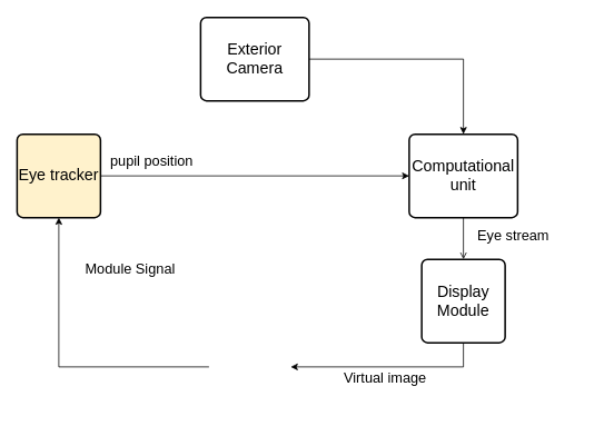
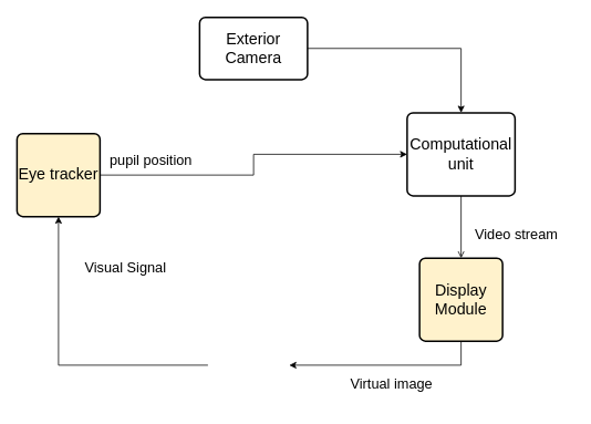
  <mxCell id="0" />
  <mxCell id="1" parent="0" />
  <mxCell id="2" style="edgeStyle=orthogonalEdgeStyle;rounded=0;orthogonalLoop=1;jettySize=auto;html=1;exitX=1;exitY=0.5;exitDx=0;exitDy=0;entryX=0;entryY=0.5;entryDx=0;entryDy=0;" parent="1" source="3" target="5" edge="1"><mxGeometry relative="1" as="geometry"><mxPoint x="280" y="60" as="targetPoint" /></mxGeometry></mxCell>
  <mxCell id="3" value="&lt;span id=&quot;docs-internal-guid-c69a7b36-7fff-ca42-4f69-aa0f96ac0ebd&quot;&gt;&lt;span style=&quot;font-family: &amp;#34;arial&amp;#34; ; background-color: transparent ; vertical-align: baseline ; white-space: pre-wrap&quot;&gt;&lt;font style=&quot;font-size: 19px&quot;&gt;Eye tracker&lt;/font&gt;&lt;/span&gt;&lt;/span&gt;" style="rounded=1;whiteSpace=wrap;html=1;absoluteArcSize=1;arcSize=14;strokeWidth=2;fillColor=#fff2cc;" parent="1" vertex="1"><mxGeometry x="20" y="160" width="100" height="100" as="geometry" /></mxCell>
  <mxCell id="4" style="edgeStyle=orthogonalEdgeStyle;rounded=0;orthogonalLoop=1;jettySize=auto;html=1;entryX=0.5;entryY=0;entryDx=0;entryDy=0;endArrow=open;" parent="1" source="5" target="7" edge="1"><mxGeometry relative="1" as="geometry" /></mxCell>
- <mxCell id="5" value="&lt;span id=&quot;docs-internal-guid-b947add7-7fff-3c34-f870-ee045d7527ad&quot;&gt;&lt;span style=&quot;font-family: &amp;#34;arial&amp;#34; ; background-color: transparent ; vertical-align: baseline ; white-space: pre-wrap&quot;&gt;&lt;font style=&quot;font-size: 19px&quot;&gt;Computational unit&lt;/font&gt;&lt;/span&gt;&lt;/span&gt;" style="rounded=1;whiteSpace=wrap;html=1;absoluteArcSize=1;arcSize=14;strokeWidth=2;" parent="1" vertex="1"><mxGeometry x="490" y="160" width="130" height="100" as="geometry" /></mxCell>
+ <mxCell id="5" value="&lt;span id=&quot;docs-internal-guid-b947add7-7fff-3c34-f870-ee045d7527ad&quot;&gt;&lt;span style=&quot;font-family: &amp;#34;arial&amp;#34; ; background-color: transparent ; vertical-align: baseline ; white-space: pre-wrap&quot;&gt;&lt;font style=&quot;font-size: 19px&quot;&gt;Computational unit&lt;/font&gt;&lt;/span&gt;&lt;/span&gt;" style="rounded=1;whiteSpace=wrap;html=1;absoluteArcSize=1;arcSize=14;strokeWidth=2;" parent="1" vertex="1"><mxGeometry x="490" y="135" width="130" height="100" as="geometry" /></mxCell>
  <mxCell id="6" style="edgeStyle=orthogonalEdgeStyle;rounded=0;orthogonalLoop=1;jettySize=auto;html=1;exitX=0.5;exitY=1;exitDx=0;exitDy=0;entryX=1;entryY=0.5;entryDx=0;entryDy=0;" parent="1" source="7" target="9" edge="1"><mxGeometry relative="1" as="geometry" /></mxCell>
- <mxCell id="7" value="&lt;span id=&quot;docs-internal-guid-a6160efe-7fff-7b98-e183-7bba76c2c2b3&quot;&gt;&lt;span style=&quot;font-family: &amp;#34;arial&amp;#34; ; background-color: transparent ; vertical-align: baseline ; white-space: pre-wrap&quot;&gt;&lt;font style=&quot;font-size: 19px&quot;&gt;Display Module&lt;/font&gt;&lt;/span&gt;&lt;/span&gt;" style="rounded=1;whiteSpace=wrap;html=1;absoluteArcSize=1;arcSize=14;strokeWidth=2;" parent="1" vertex="1"><mxGeometry x="505" y="310" width="100" height="100" as="geometry" /></mxCell>
+ <mxCell id="7" value="&lt;span id=&quot;docs-internal-guid-a6160efe-7fff-7b98-e183-7bba76c2c2b3&quot;&gt;&lt;span style=&quot;font-family: &amp;#34;arial&amp;#34; ; background-color: transparent ; vertical-align: baseline ; white-space: pre-wrap&quot;&gt;&lt;font style=&quot;font-size: 19px&quot;&gt;Display Module&lt;/font&gt;&lt;/span&gt;&lt;/span&gt;" style="rounded=1;whiteSpace=wrap;html=1;absoluteArcSize=1;arcSize=14;strokeWidth=2;fillColor=#fff2cc;" parent="1" vertex="1"><mxGeometry x="505" y="310" width="100" height="100" as="geometry" /></mxCell>
  <mxCell id="8" style="edgeStyle=orthogonalEdgeStyle;rounded=0;orthogonalLoop=1;jettySize=auto;html=1;exitX=0;exitY=0.5;exitDx=0;exitDy=0;" parent="1" source="9" target="3" edge="1"><mxGeometry relative="1" as="geometry" /></mxCell>
  <mxCell id="9" value="" style="shape=image;html=1;verticalAlign=top;verticalLabelPosition=bottom;labelBackgroundColor=#ffffff;imageAspect=0;aspect=fixed;image=https://cdn2.iconfinder.com/data/icons/freecns-cumulus/16/519620-119_Eye-128.png" parent="1" vertex="1"><mxGeometry x="250" y="390" width="98" height="98" as="geometry" /></mxCell>
- <mxCell id="10" value="&lt;font style=&quot;font-size: 17px&quot;&gt;Module Signal&lt;/font&gt;" style="text;html=1;resizable=0;points=[];autosize=1;align=left;verticalAlign=top;spacingTop=-4;" parent="1" vertex="1"><mxGeometry x="100" y="310" width="110" height="20" as="geometry" /></mxCell>
+ <mxCell id="10" value="&lt;font style=&quot;font-size: 17px&quot;&gt;Visual Signal&lt;/font&gt;" style="text;html=1;resizable=0;points=[];autosize=1;align=left;verticalAlign=top;spacingTop=-4;" parent="1" vertex="1"><mxGeometry x="100" y="310" width="110" height="20" as="geometry" /></mxCell>
  <mxCell id="11" value="&lt;font style=&quot;font-size: 17px&quot;&gt;pupil position&lt;br&gt;&lt;/font&gt;" style="text;html=1;resizable=0;points=[];autosize=1;align=left;verticalAlign=top;spacingTop=-4;" parent="1" vertex="1"><mxGeometry x="130" y="180" width="110" height="20" as="geometry" /></mxCell>
- <mxCell id="12" value="&lt;span style=&quot;font-size: 17px&quot;&gt;Eye stream&lt;/span&gt;" style="text;html=1;resizable=0;points=[];autosize=1;align=left;verticalAlign=top;spacingTop=-4;" parent="1" vertex="1"><mxGeometry x="570" y="270" width="120" height="20" as="geometry" /></mxCell>
- <mxCell id="13" value="&lt;span style=&quot;font-size: 17px&quot;&gt;Virtual image&lt;/span&gt;" style="text;html=1;resizable=0;points=[];autosize=1;align=left;verticalAlign=top;spacingTop=-4;" parent="1" vertex="1"><mxGeometry x="410" y="440" width="110" height="20" as="geometry" /></mxCell>
+ <mxCell id="12" value="&lt;span style=&quot;font-size: 17px&quot;&gt;Video stream&lt;/span&gt;" style="text;html=1;resizable=0;points=[];autosize=1;align=left;verticalAlign=top;spacingTop=-4;" parent="1" vertex="1"><mxGeometry x="570" y="270" width="120" height="20" as="geometry" /></mxCell>
+ <mxCell id="13" value="&lt;span style=&quot;font-size: 17px&quot;&gt;Virtual image&lt;/span&gt;" style="text;html=1;resizable=0;points=[];autosize=1;align=left;verticalAlign=top;spacingTop=-4;" parent="1" vertex="1"><mxGeometry x="420" y="450" width="110" height="20" as="geometry" /></mxCell>
  <mxCell id="14" style="edgeStyle=orthogonalEdgeStyle;rounded=0;orthogonalLoop=1;jettySize=auto;html=1;" edge="1" parent="1" source="15" target="5"><mxGeometry relative="1" as="geometry" /></mxCell>
- <mxCell id="15" value="&lt;span id=&quot;docs-internal-guid-b947add7-7fff-3c34-f870-ee045d7527ad&quot;&gt;&lt;span style=&quot;font-family: &amp;#34;arial&amp;#34; ; background-color: transparent ; vertical-align: baseline ; white-space: pre-wrap&quot;&gt;&lt;font style=&quot;font-size: 19px&quot;&gt;Exterior Camera&lt;/font&gt;&lt;/span&gt;&lt;/span&gt;" style="rounded=1;whiteSpace=wrap;html=1;absoluteArcSize=1;arcSize=14;strokeWidth=2;" parent="1" vertex="1"><mxGeometry x="240" y="20" width="130" height="100" as="geometry" /></mxCell>
+ <mxCell id="15" value="&lt;span id=&quot;docs-internal-guid-b947add7-7fff-3c34-f870-ee045d7527ad&quot;&gt;&lt;span style=&quot;font-family: &amp;#34;arial&amp;#34; ; background-color: transparent ; vertical-align: baseline ; white-space: pre-wrap&quot;&gt;&lt;font style=&quot;font-size: 19px&quot;&gt;Exterior Camera&lt;/font&gt;&lt;/span&gt;&lt;/span&gt;" style="rounded=1;whiteSpace=wrap;html=1;absoluteArcSize=1;arcSize=14;strokeWidth=2;" parent="1" vertex="1"><mxGeometry x="240" y="20" width="130" height="75" as="geometry" /></mxCell>
